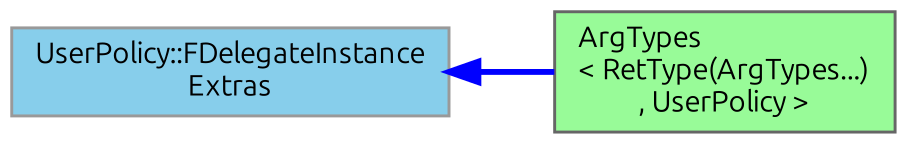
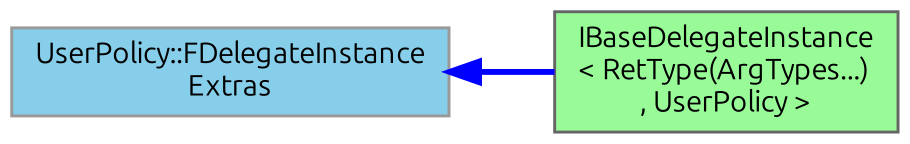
  digraph {
    rankdir=LR
    fontname=Ubuntu
    node [fontname=Ubuntu fontsize=10 shape=box style=filled]
    n1 [color=grey60 fillcolor=skyblue height=0.2 label="UserPolicy::FDelegateInstance\lExtras" width=0.4]
-   n2 [color=grey40 fillcolor=palegreen height=0.2 label="ArgTypes\l\< RetType(ArgTypes...)\l, UserPolicy \>" width=0.4]
+   n2 [color=grey40 fillcolor=palegreen height=0.2 label="IBaseDelegateInstance\l\< RetType(ArgTypes...)\l, UserPolicy \>" width=0.4]
    n1 -> n2 [color=blue dir=back fontname=Ubuntu fontsize=10 labelfontname=Helvetica labelfontsize=10 style=bold]
  }
